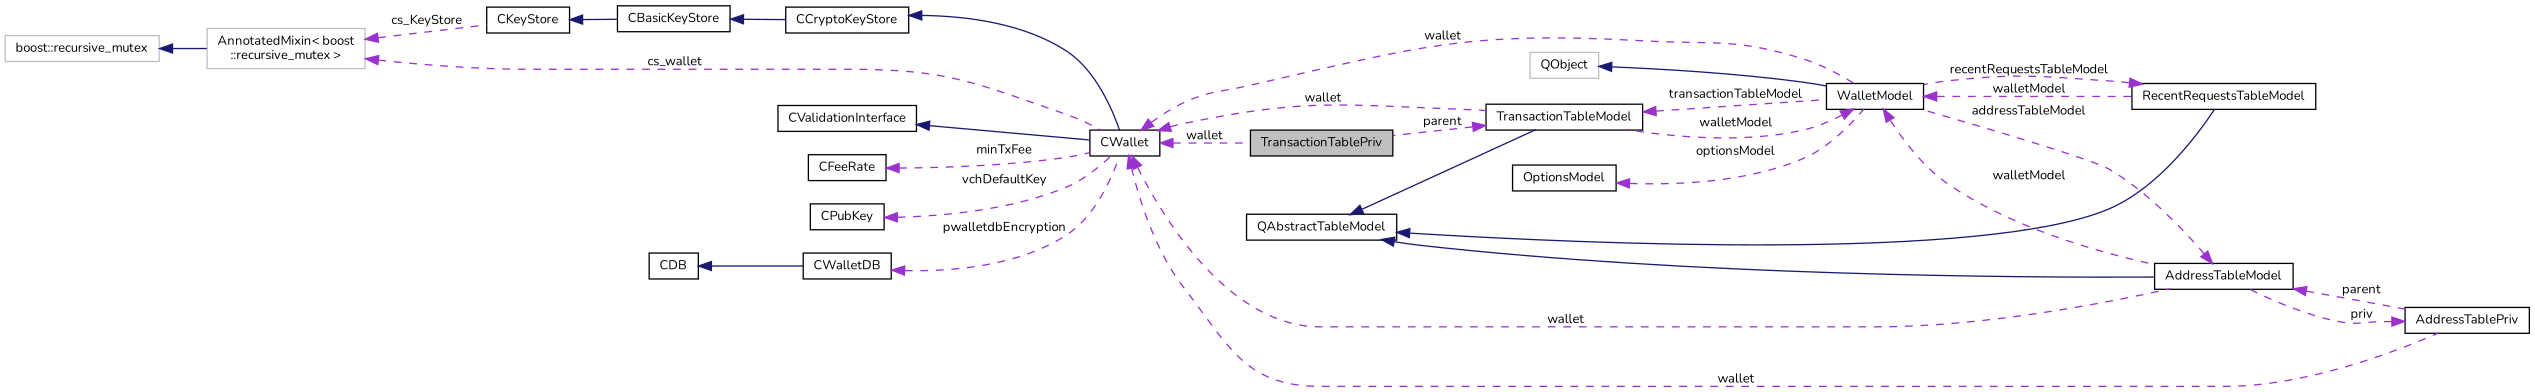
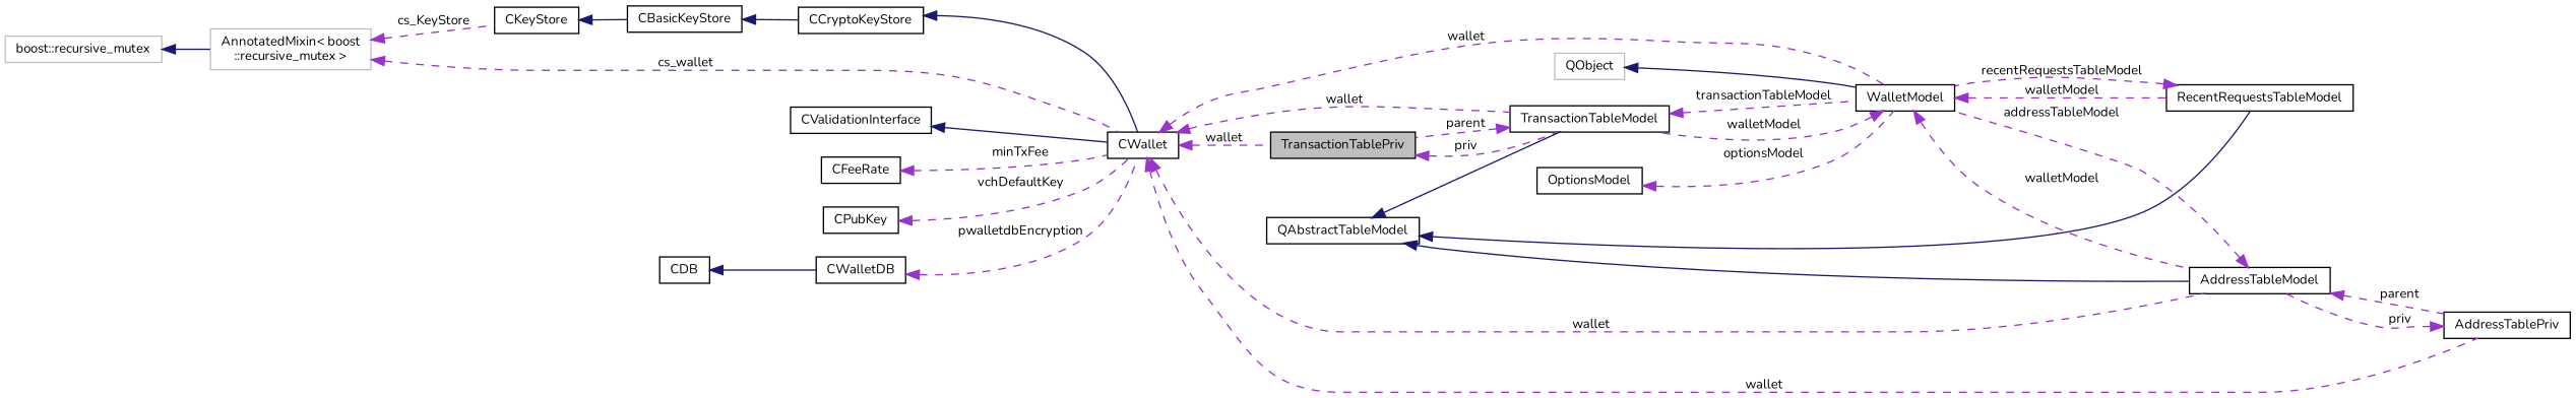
  digraph {
    fontname=Nunito
    rankdir=LR
    node [color=black fillcolor=white fontname=Nunito fontsize=10 shape=record style=filled]
    edge [color=darkorchid3 dir=back fontname=Nunito fontsize=10 labelfontname=Helvetica labelfontsize=10 style=dashed]
    n1 [fillcolor=grey75 fontcolor=black height=0.2 label=TransactionTablePriv width=0.4]
    n2 [height=0.2 label=TransactionTableModel width=0.4]
    n3 [height=0.2 label=WalletModel width=0.4]
    n4 [height=0.2 label=AddressTableModel width=0.4]
    n5 [height=0.2 label=RecentRequestsTableModel width=0.4]
    n6 [height=0.2 label=QAbstractTableModel width=0.4]
    n7 [height=0.2 label=AddressTablePriv width=0.4]
    n8 [color=grey75 height=0.2 label=QObject width=0.4]
    n9 [height=0.2 label=CWallet width=0.4]
    n10 [height=0.2 label=CCryptoKeyStore width=0.4]
    n11 [height=0.2 label=CBasicKeyStore width=0.4]
    n12 [height=0.2 label=CKeyStore width=0.4]
    n13 [color=grey75 height=0.2 label="AnnotatedMixin\< boost\l::recursive_mutex \>" width=0.4]
    n14 [color=grey75 height=0.2 label="boost::recursive_mutex" width=0.4]
    n15 [height=0.2 label=CValidationInterface width=0.4]
    n16 [height=0.2 label=CFeeRate width=0.4]
    n17 [height=0.2 label=CPubKey width=0.4]
    n18 [height=0.2 label=CWalletDB width=0.4]
    n19 [height=0.2 label=CDB width=0.4]
    n20 [height=0.2 label=OptionsModel width=0.4]
+   n1 -> n2 [label=" priv"]
    n2 -> n1 [label=" parent"]
    n2 -> n3 [label=" transactionTableModel"]
    n3 -> n2 [label=" walletModel"]
    n3 -> n4 [label=" walletModel"]
    n3 -> n5 [label=" walletModel"]
    n4 -> n3 [label=" addressTableModel"]
    n4 -> n7 [label=" parent"]
    n5 -> n3 [label=" recentRequestsTableModel"]
    n6 -> n2 [color=midnightblue style=solid]
    n6 -> n4 [color=midnightblue style=solid]
    n6 -> n5 [color=midnightblue style=solid]
    n7 -> n4 [label=" priv"]
    n8 -> n3 [color=midnightblue style=solid]
    n9 -> n1 [label=" wallet"]
    n9 -> n2 [label=" wallet"]
    n9 -> n3 [label=" wallet"]
    n9 -> n4 [label=" wallet"]
    n9 -> n7 [label=" wallet"]
    n10 -> n9 [color=midnightblue style=solid]
    n11 -> n10 [color=midnightblue style=solid]
    n12 -> n11 [color=midnightblue style=solid]
    n13 -> n9 [label=" cs_wallet"]
    n13 -> n12 [label=" cs_KeyStore"]
    n14 -> n13 [color=midnightblue style=solid]
    n15 -> n9 [color=midnightblue style=solid]
    n16 -> n9 [label=" minTxFee"]
    n17 -> n9 [label=" vchDefaultKey"]
    n18 -> n9 [label=" pwalletdbEncryption"]
    n19 -> n18 [color=midnightblue style=solid]
    n20 -> n3 [label=" optionsModel"]
  }
